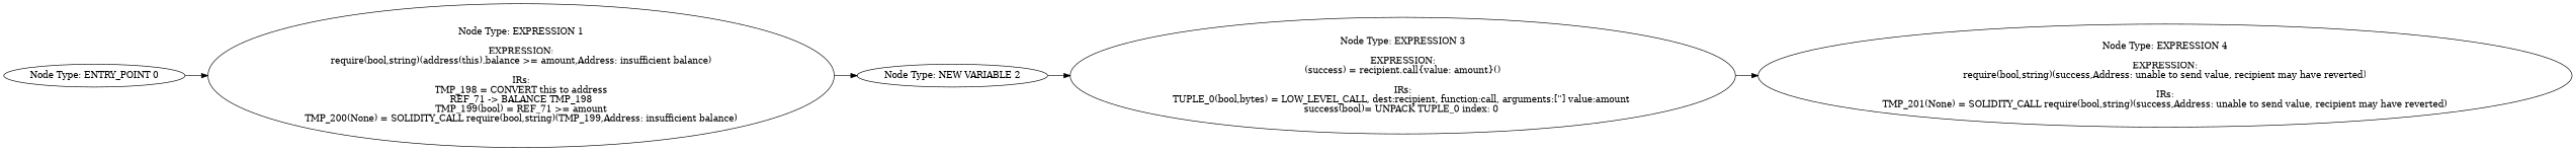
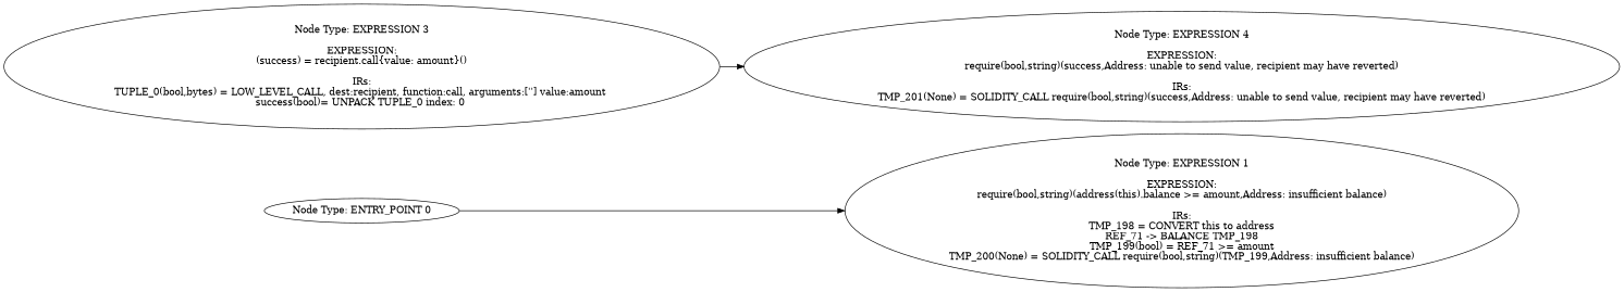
  digraph {
    rankdir=LR
    n1 [label="Node Type: ENTRY_POINT 0\n"]
    n2 [label="Node Type: EXPRESSION 1\n\nEXPRESSION:\nrequire(bool,string)(address(this).balance >= amount,Address: insufficient balance)\n\nIRs:\nTMP_198 = CONVERT this to address\nREF_71 -> BALANCE TMP_198\nTMP_199(bool) = REF_71 >= amount\nTMP_200(None) = SOLIDITY_CALL require(bool,string)(TMP_199,Address: insufficient balance)"]
-   n3 [label="Node Type: NEW VARIABLE 2\n"]
    n4 [label="Node Type: EXPRESSION 3\n\nEXPRESSION:\n(success) = recipient.call{value: amount}()\n\nIRs:\nTUPLE_0(bool,bytes) = LOW_LEVEL_CALL, dest:recipient, function:call, arguments:[''] value:amount \nsuccess(bool)= UNPACK TUPLE_0 index: 0 "]
    n5 [label="Node Type: EXPRESSION 4\n\nEXPRESSION:\nrequire(bool,string)(success,Address: unable to send value, recipient may have reverted)\n\nIRs:\nTMP_201(None) = SOLIDITY_CALL require(bool,string)(success,Address: unable to send value, recipient may have reverted)"]
    n1 -> n2
-   n2 -> n3
-   n3 -> n4
    n4 -> n5
  }
